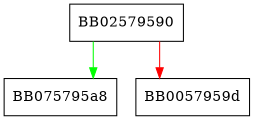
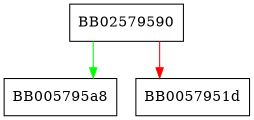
  digraph {
    splines=ortho
    node [shape=box]
    n1 [label=BB02579590]
-   BB005795a8 [label=BB075795a8]
-   BB0057959d
+   BB005795a8
+   BB0057959d [label=BB0057951d]
    n1 -> BB005795a8 [color=green]
    n1 -> BB0057959d [color=red]
  }
